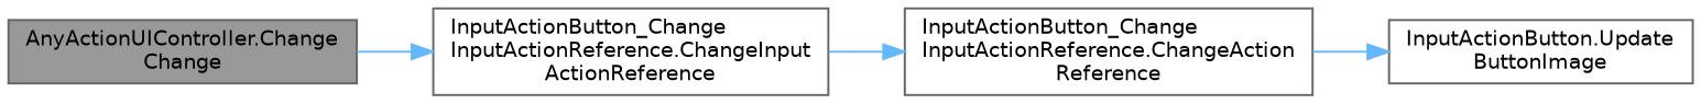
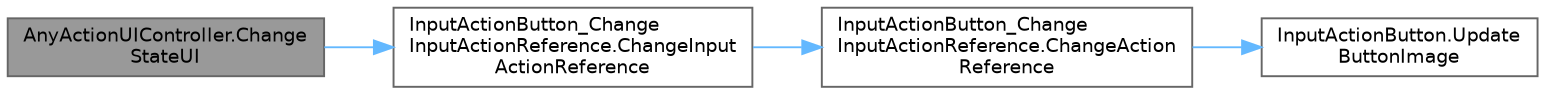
  digraph {
    rankdir=LR
    node [color=grey40 fillcolor=white fontname=Helvetica fontsize=10 shape=box style=filled]
    edge [color=steelblue1 fontname=Helvetica fontsize=10 labelfontname=Helvetica labelfontsize=10 style=solid]
-   n1 [color=gray40 fillcolor=grey60 fontcolor=black height=0.2 label="AnyActionUIController.Change\lChange" width=0.4]
+   n1 [color=gray40 fillcolor=grey60 fontcolor=black height=0.2 label="AnyActionUIController.Change\lStateUI" width=0.4]
    n2 [height=0.2 label="InputActionButton_Change\lInputActionReference.ChangeInput\lActionReference" width=0.4]
    n3 [height=0.2 label="InputActionButton_Change\lInputActionReference.ChangeAction\lReference" width=0.4]
    n4 [height=0.2 label="InputActionButton.Update\lButtonImage" width=0.4]
    n1 -> n2
    n2 -> n3
    n3 -> n4
  }
